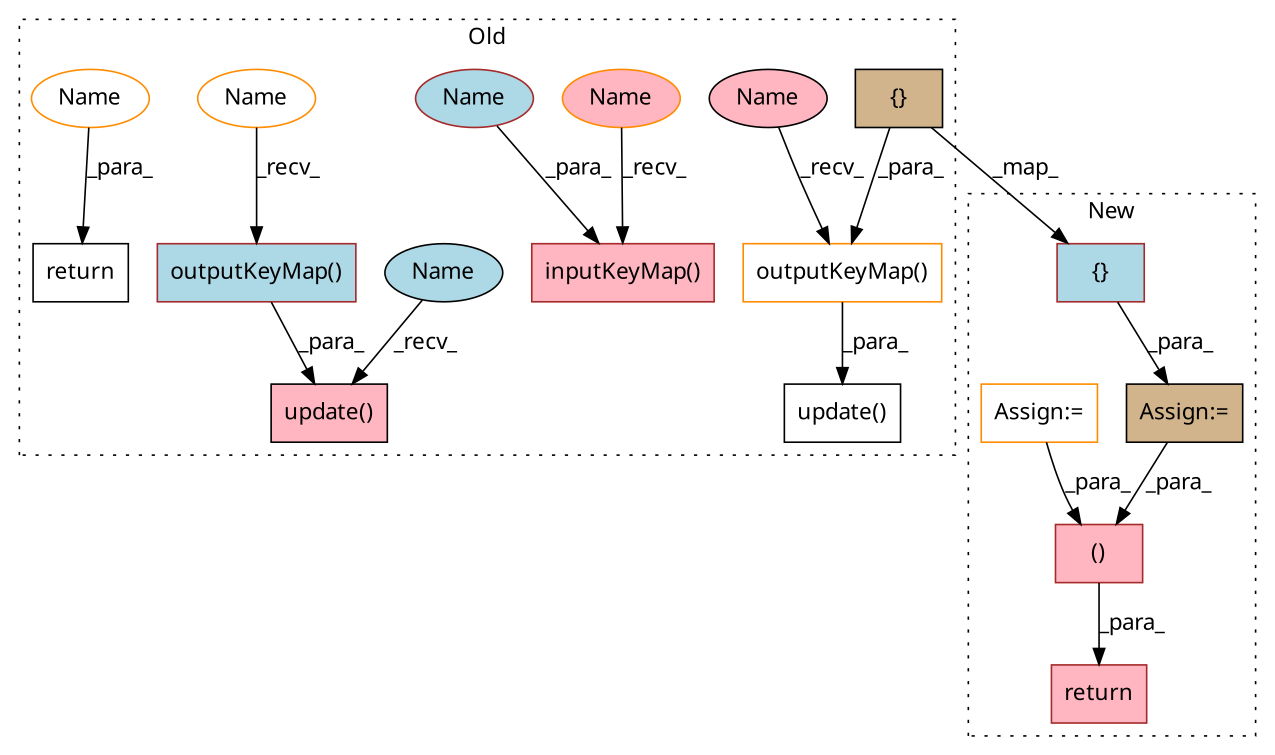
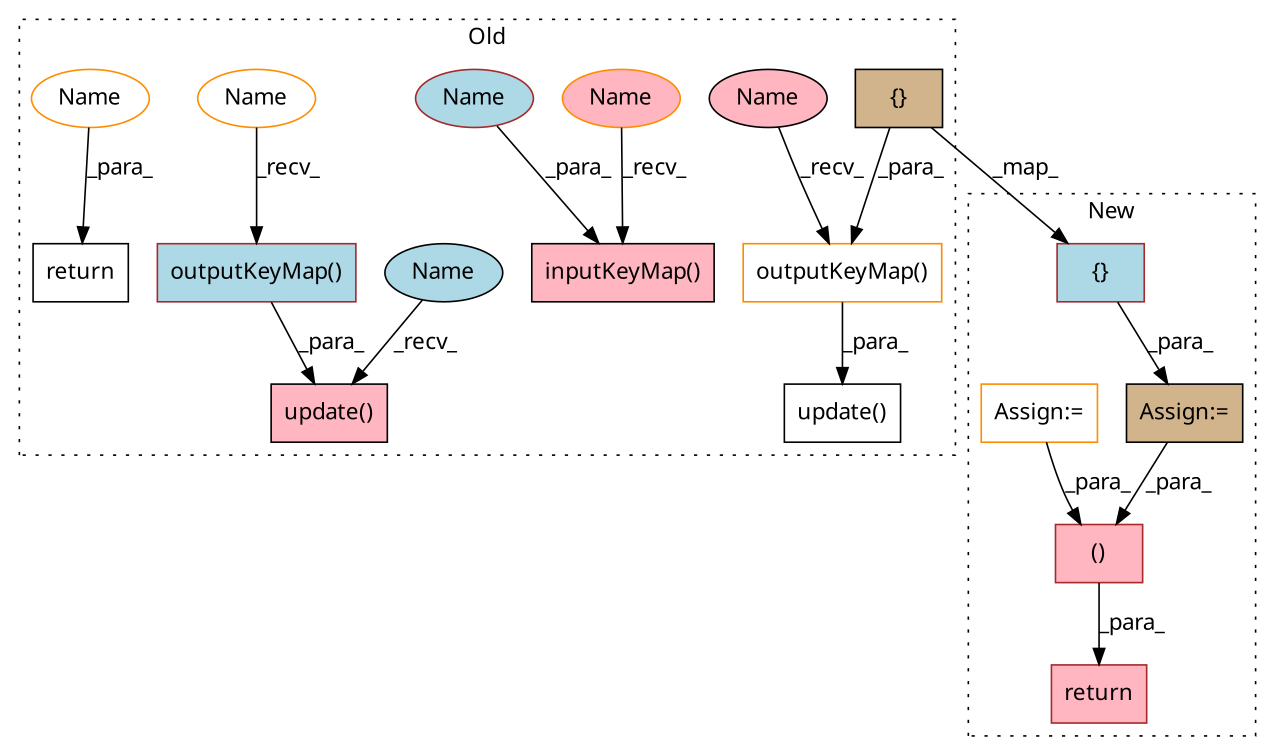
  digraph {
    fontname="Noto Sans"
    node [a=87 l=4 shape=box style=filled fillcolor=lightpink color=black fontname="Noto Sans"]
    edge [fontname="Noto Sans"]
-   n1 [a=75 l="17,1" label="inputKeyMap()" s="6091,6112" color=brown]
+   n1 [a=75 l="17,1" label="inputKeyMap()" s="6091,6112"]
    n2 [a=93 l=7 label=return s=6677 fillcolor=white]
    n3 [a=75 l="39,18" label="outputKeyMap()" s="6451,6557" fillcolor=white color=darkorange]
    n4 [a=75 l="35,14" label="update()" s="6416,6575" fillcolor=white]
    n5 [a=75 l="18,1" label="outputKeyMap()" s="6614,6662" fillcolor=lightblue color=brown]
    n6 [a=75 l="12,1" label="update()" s="6602,6663"]
    n7 [a=95 l="1,1" label="{}" s="6490,6556" fillcolor=tan]
    n8 [label=Name s=6451 shape=ellipse]
    n9 [label=Name s=6091 shape=ellipse color=darkorange]
    n10 [label=Name s=6614 shape=ellipse fillcolor=white color=darkorange]
    n11 [label=Name s=6108 shape=ellipse fillcolor=lightblue color=brown]
    n12 [label=Name s=6602 shape=ellipse fillcolor=lightblue]
    n13 [label=Name s=6684 shape=ellipse fillcolor=white color=darkorange]
    n14 [a=93 l=7 label=return s=6329 color=brown]
    n15 [a=54 l=7 label="()" s=6340 color=brown]
    n16 [a=95 l="1,1" label="{}" s="6207,6273" fillcolor=lightblue color=brown]
    n17 [a=68 l=3 label="Assign:=" s=6287 fillcolor=white color=darkorange]
    n18 [a=68 l=3 label="Assign:=" s=6204 fillcolor=tan]
    subgraph cluster_1 {
      label=Old
      style=dotted
      n1
      n2
      n3
      n4
      n5
      n6
      n7
      n8
      n9
      n10
      n11
      n12
      n13
    }
    subgraph cluster_2 {
      label=New
      style=dotted
      n14
      n15
      n16
      n17
      n18
    }
    n3 -> n4 [label=_para_]
    n5 -> n6 [label=_para_]
    n7 -> n3 [label=_para_]
    n7 -> n16 [label=_map_]
    n8 -> n3 [label=_recv_]
    n9 -> n1 [label=_recv_]
    n10 -> n5 [label=_recv_]
    n11 -> n1 [label=_para_]
    n12 -> n6 [label=_recv_]
    n13 -> n2 [label=_para_]
    n15 -> n14 [label=_para_]
    n16 -> n18 [label=_para_]
    n17 -> n15 [label=_para_]
    n18 -> n15 [label=_para_]
  }
